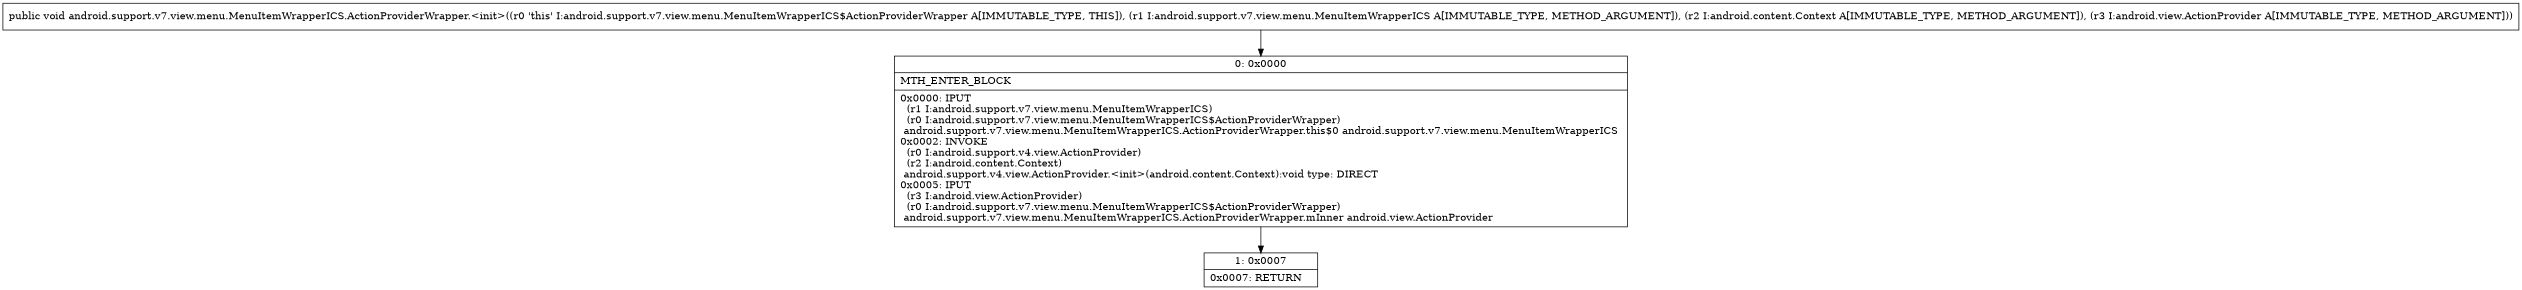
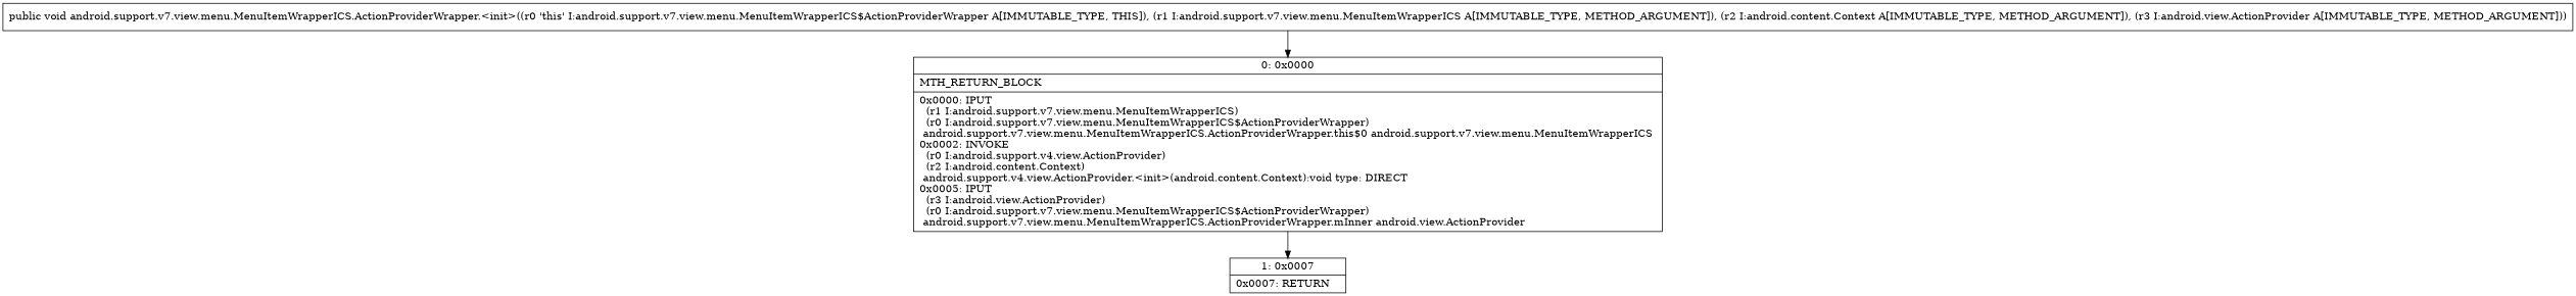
  digraph {
    node [shape=record]
-   n1 [label="{0\:\ 0x0000|MTH_ENTER_BLOCK\l|0x0000: IPUT  \l  (r1 I:android.support.v7.view.menu.MenuItemWrapperICS)\l  (r0 I:android.support.v7.view.menu.MenuItemWrapperICS$ActionProviderWrapper)\l android.support.v7.view.menu.MenuItemWrapperICS.ActionProviderWrapper.this$0 android.support.v7.view.menu.MenuItemWrapperICS \l0x0002: INVOKE  \l  (r0 I:android.support.v4.view.ActionProvider)\l  (r2 I:android.content.Context)\l android.support.v4.view.ActionProvider.\<init\>(android.content.Context):void type: DIRECT \l0x0005: IPUT  \l  (r3 I:android.view.ActionProvider)\l  (r0 I:android.support.v7.view.menu.MenuItemWrapperICS$ActionProviderWrapper)\l android.support.v7.view.menu.MenuItemWrapperICS.ActionProviderWrapper.mInner android.view.ActionProvider \l}"]
+   n1 [label="{0\:\ 0x0000|MTH_RETURN_BLOCK\l|0x0000: IPUT  \l  (r1 I:android.support.v7.view.menu.MenuItemWrapperICS)\l  (r0 I:android.support.v7.view.menu.MenuItemWrapperICS$ActionProviderWrapper)\l android.support.v7.view.menu.MenuItemWrapperICS.ActionProviderWrapper.this$0 android.support.v7.view.menu.MenuItemWrapperICS \l0x0002: INVOKE  \l  (r0 I:android.support.v4.view.ActionProvider)\l  (r2 I:android.content.Context)\l android.support.v4.view.ActionProvider.\<init\>(android.content.Context):void type: DIRECT \l0x0005: IPUT  \l  (r3 I:android.view.ActionProvider)\l  (r0 I:android.support.v7.view.menu.MenuItemWrapperICS$ActionProviderWrapper)\l android.support.v7.view.menu.MenuItemWrapperICS.ActionProviderWrapper.mInner android.view.ActionProvider \l}"]
    n2 [label="{1\:\ 0x0007|0x0007: RETURN   \l}"]
    n3 [label="{public void android.support.v7.view.menu.MenuItemWrapperICS.ActionProviderWrapper.\<init\>((r0 'this' I:android.support.v7.view.menu.MenuItemWrapperICS$ActionProviderWrapper A[IMMUTABLE_TYPE, THIS]), (r1 I:android.support.v7.view.menu.MenuItemWrapperICS A[IMMUTABLE_TYPE, METHOD_ARGUMENT]), (r2 I:android.content.Context A[IMMUTABLE_TYPE, METHOD_ARGUMENT]), (r3 I:android.view.ActionProvider A[IMMUTABLE_TYPE, METHOD_ARGUMENT])) }"]
    n1 -> n2
    n3 -> n1
  }
